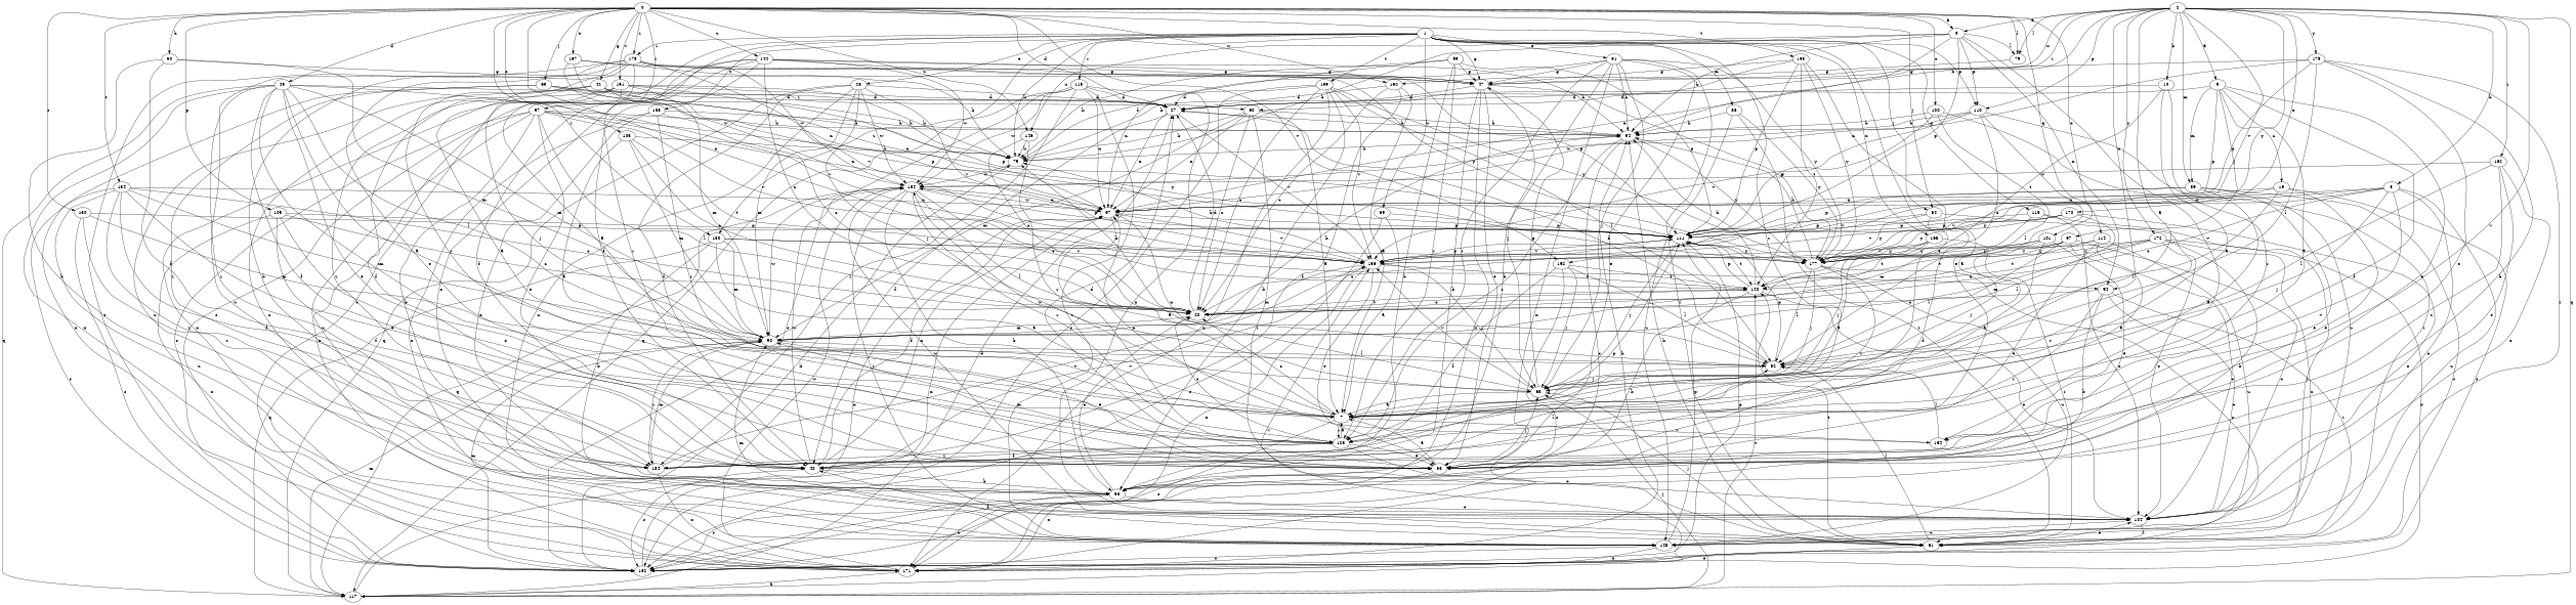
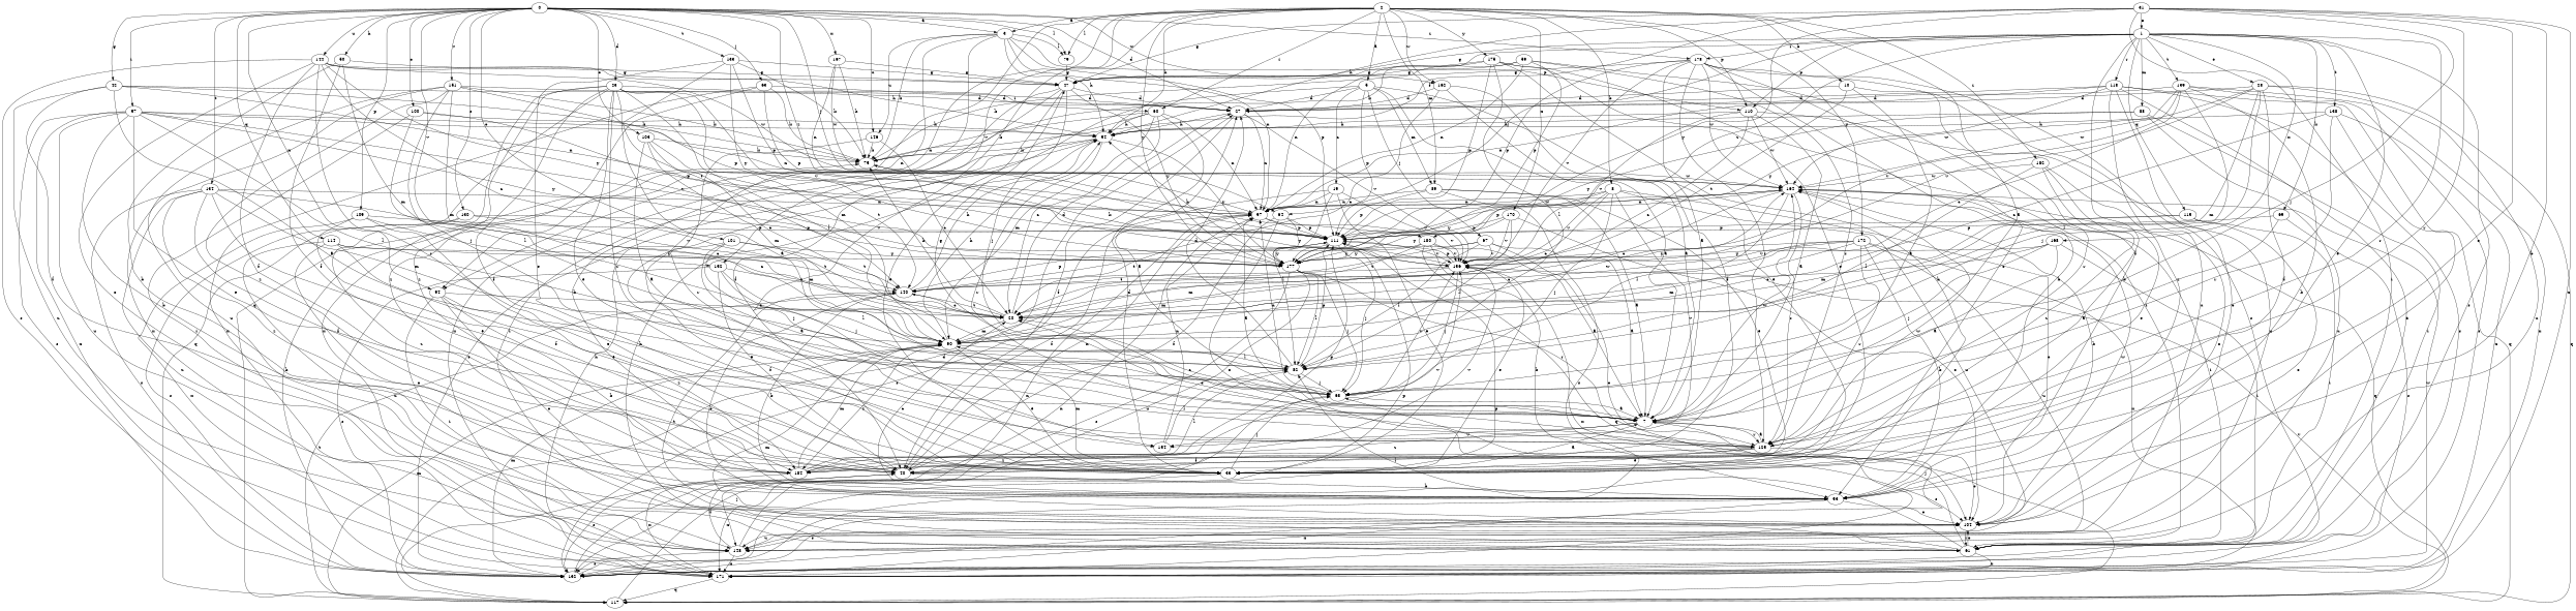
  strict digraph {
    0
    3
    23
    27
    42
    50
    57
    63
    64
    79
    94
    100
    101
    103
    109
    114
    130
    133
    134
    144
    146
    151
    152
    162
    167
    178
    180
    75
    110
    54
    154
    97
    111
    33
    40
    125
    7
    60
    117
    184
    156
    90
    171
    82
    148
    47
    n47 [label=53]
    132
    177
    104
    20
    61
    68
    140
    164
    1
    28
    31
    69
    88
    115
    118
    138
    139
    168
    2
    5
    8
    10
    89
    170
    172
    175
    182
    19
    67
    59
    0 -> 3 [label=a]
    0 -> 23 [label=d]
    0 -> 27 [label=d]
    0 -> 42 [label=g]
    0 -> 50 [label=h]
    0 -> 57 [label=i]
    0 -> 63 [label=j]
    0 -> 64 [label=j]
    0 -> 79 [label=l]
    0 -> 94 [label=n]
    0 -> 100 [label=o]
    0 -> 101 [label=o]
    0 -> 103 [label=o]
    0 -> 109 [label=p]
    0 -> 114 [label=q]
    0 -> 130 [label=s]
    0 -> 133 [label=t]
    0 -> 134 [label=t]
    0 -> 144 [label=u]
    0 -> 146 [label=u]
    0 -> 151 [label=v]
    0 -> 152 [label=v]
    0 -> 162 [label=w]
    0 -> 167 [label=x]
    0 -> 178 [label=z]
    0 -> 180 [label=z]
    3 -> 79 [label=l]
    3 -> 94 [label=n]
    3 -> 146 [label=u]
    3 -> 75 [label=k]
    3 -> 110 [label=p]
    3 -> 54 [label=h]
    3 -> 154 [label=v]
    3 -> 97 [label=n]
    3 -> 111 [label=p]
    23 -> 33 [label=e]
    23 -> 40 [label=f]
    23 -> 125 [label=r]
    23 -> 7 [label=a]
    23 -> 60 [label=i]
    23 -> 117 [label=q]
    23 -> 184 [label=z]
    23 -> 156 [label=v]
    23 -> 90 [label=m]
    23 -> 171 [label=x]
    23 -> 82 [label=l]
    27 -> 54 [label=h]
    27 -> 97 [label=n]
    27 -> 40 [label=f]
    27 -> 156 [label=v]
    42 -> 27 [label=d]
    42 -> 75 [label=k]
    42 -> 97 [label=n]
    42 -> 40 [label=f]
    42 -> 7 [label=a]
    42 -> 148 [label=u]
    50 -> 40 [label=f]
    50 -> 90 [label=m]
    50 -> 47 [label=g]
    50 -> n47 [label=b]
    57 -> 54 [label=h]
    57 -> 97 [label=n]
    57 -> 33 [label=e]
    57 -> 156 [label=v]
    57 -> 171 [label=x]
    57 -> 82 [label=l]
    57 -> 148 [label=u]
    57 -> n47 [label=b]
    57 -> 132 [label=s]
    57 -> 177 [label=y]
    63 -> 27 [label=d]
    63 -> 75 [label=k]
    63 -> 111 [label=p]
    63 -> 184 [label=z]
    63 -> 171 [label=x]
    64 -> 111 [label=p]
    64 -> 40 [label=f]
    64 -> 177 [label=y]
    64 -> 104 [label=o]
    79 -> 47 [label=g]
    94 -> 184 [label=z]
    94 -> n47 [label=b]
    94 -> 104 [label=o]
    94 -> 20 [label=c]
    94 -> 61 [label=i]
    100 -> 54 [label=h]
    100 -> 111 [label=p]
    100 -> 82 [label=l]
    100 -> 61 [label=i]
    101 -> 33 [label=e]
    101 -> 7 [label=a]
    101 -> 177 [label=y]
    101 -> 68 [label=j]
    101 -> 140 [label=t]
    103 -> 75 [label=k]
    103 -> 7 [label=a]
    103 -> 90 [label=m]
    103 -> 20 [label=c]
    103 -> 140 [label=t]
    109 -> 111 [label=p]
    109 -> 33 [label=e]
    109 -> 40 [label=f]
    109 -> 171 [label=x]
    109 -> 20 [label=c]
    114 -> 33 [label=e]
    114 -> 148 [label=u]
    114 -> 177 [label=y]
    114 -> 104 [label=o]
    114 -> 140 [label=t]
    130 -> 111 [label=p]
    130 -> 184 [label=z]
    130 -> 90 [label=m]
    130 -> 132 [label=s]
    133 -> 75 [label=k]
    133 -> 111 [label=p]
    133 -> 33 [label=e]
    133 -> 47 [label=g]
    133 -> 177 [label=y]
    133 -> 140 [label=t]
    134 -> 97 [label=n]
    134 -> 33 [label=e]
    134 -> 40 [label=f]
    134 -> 184 [label=z]
    134 -> 90 [label=m]
    134 -> 148 [label=u]
    134 -> 132 [label=s]
    134 -> 20 [label=c]
    144 -> 54 [label=h]
    144 -> 40 [label=f]
    144 -> 125 [label=r]
    144 -> 47 [label=g]
    144 -> 132 [label=s]
    144 -> 177 [label=y]
    144 -> 104 [label=o]
    144 -> 20 [label=c]
    144 -> 164 [label=w]
    146 -> 75 [label=k]
    146 -> 125 [label=r]
    146 -> 20 [label=c]
    151 -> 27 [label=d]
    151 -> 75 [label=k]
    151 -> 111 [label=p]
    151 -> 184 [label=z]
    151 -> 90 [label=m]
    151 -> 171 [label=x]
    151 -> 148 [label=u]
    151 -> 68 [label=j]
    152 -> 40 [label=f]
    152 -> 82 [label=l]
    152 -> 132 [label=s]
    152 -> 68 [label=j]
    152 -> 140 [label=t]
    162 -> 27 [label=d]
    162 -> 40 [label=f]
    162 -> 7 [label=a]
    162 -> 20 [label=c]
    167 -> 75 [label=k]
    167 -> 97 [label=n]
    167 -> 47 [label=g]
    167 -> 164 [label=w]
    178 -> 111 [label=p]
    178 -> 33 [label=e]
    178 -> 125 [label=r]
    178 -> 7 [label=a]
    178 -> 156 [label=v]
    178 -> 148 [label=u]
    178 -> 47 [label=g]
    178 -> n47 [label=b]
    178 -> 132 [label=s]
    178 -> 164 [label=w]
    180 -> 7 [label=a]
    180 -> 117 [label=q]
    180 -> 156 [label=v]
    180 -> 90 [label=m]
    180 -> n47 [label=b]
    180 -> 177 [label=y]
    75 -> 164 [label=w]
    110 -> 54 [label=h]
    110 -> 7 [label=a]
    110 -> 156 [label=v]
    110 -> 148 [label=u]
    110 -> 20 [label=c]
    110 -> 164 [label=w]
    54 -> 75 [label=k]
    54 -> 125 [label=r]
    54 -> 132 [label=s]
    54 -> 177 [label=y]
    154 -> 97 [label=n]
    154 -> 82 [label=l]
    97 -> 111 [label=p]
    97 -> 40 [label=f]
    97 -> 7 [label=a]
    97 -> 156 [label=v]
    97 -> 164 [label=w]
    111 -> 156 [label=v]
    111 -> 177 [label=y]
    111 -> 68 [label=j]
    111 -> 140 [label=t]
    33 -> 27 [label=d]
    33 -> 7 [label=a]
    33 -> 90 [label=m]
    33 -> 171 [label=x]
    33 -> 68 [label=j]
    40 -> 97 [label=n]
    40 -> 156 [label=v]
    40 -> n47 [label=b]
    40 -> 132 [label=s]
    40 -> 164 [label=w]
    125 -> 33 [label=e]
    125 -> 40 [label=f]
    125 -> 7 [label=a]
    125 -> 184 [label=z]
    125 -> 104 [label=o]
    125 -> 20 [label=c]
    7 -> 154 [label=v]
    7 -> 125 [label=r]
+   7 -> 184 [label=z]
    7 -> 132 [label=s]
    7 -> 20 [label=c]
    7 -> 164 [label=w]
    60 -> 75 [label=k]
    60 -> 54 [label=h]
    60 -> 97 [label=n]
    60 -> 7 [label=a]
    60 -> 90 [label=m]
    60 -> 20 [label=c]
    60 -> 61 [label=i]
    117 -> 27 [label=d]
    117 -> 97 [label=n]
    117 -> 156 [label=v]
    117 -> 90 [label=m]
    117 -> 68 [label=j]
    117 -> 140 [label=t]
    184 -> 111 [label=p]
    184 -> 156 [label=v]
    184 -> 90 [label=m]
    184 -> 171 [label=x]
    184 -> 82 [label=l]
    156 -> 75 [label=k]
    156 -> 111 [label=p]
    156 -> 33 [label=e]
    156 -> 90 [label=m]
    156 -> 171 [label=x]
    156 -> 68 [label=j]
    156 -> 140 [label=t]
    90 -> 54 [label=h]
    90 -> 33 [label=e]
    90 -> 184 [label=z]
    90 -> 82 [label=l]
    90 -> 164 [label=w]
    171 -> 54 [label=h]
    171 -> 117 [label=q]
    171 -> 164 [label=w]
    82 -> 27 [label=d]
    82 -> 111 [label=p]
    82 -> 68 [label=j]
    148 -> 111 [label=p]
    148 -> 40 [label=f]
    148 -> 171 [label=x]
    148 -> 132 [label=s]
    47 -> 27 [label=d]
    47 -> 33 [label=e]
    47 -> 171 [label=x]
    47 -> n47 [label=b]
    47 -> 177 [label=y]
    47 -> 68 [label=j]
    n47 -> 171 [label=x]
    n47 -> 132 [label=s]
    n47 -> 104 [label=o]
    n47 -> 20 [label=c]
    132 -> 75 [label=k]
    132 -> 97 [label=n]
    132 -> 111 [label=p]
    132 -> 90 [label=m]
    177 -> 54 [label=h]
    177 -> 125 [label=r]
    177 -> 82 [label=l]
    177 -> 148 [label=u]
    177 -> 132 [label=s]
    177 -> 68 [label=j]
    104 -> 148 [label=u]
    104 -> 61 [label=i]
    104 -> 164 [label=w]
    20 -> 27 [label=d]
    20 -> 75 [label=k]
    20 -> 90 [label=m]
    20 -> 140 [label=t]
    61 -> 54 [label=h]
    61 -> 90 [label=m]
    61 -> 171 [label=x]
    61 -> 82 [label=l]
    61 -> 104 [label=o]
    61 -> 68 [label=j]
    61 -> 140 [label=t]
    68 -> 97 [label=n]
    68 -> 7 [label=a]
    68 -> 156 [label=v]
    68 -> 47 [label=g]
    140 -> 54 [label=h]
    140 -> 111 [label=p]
    140 -> n47 [label=b]
    140 -> 104 [label=o]
    140 -> 20 [label=c]
    164 -> 97 [label=n]
    164 -> 111 [label=p]
    164 -> 125 [label=r]
    164 -> 117 [label=q]
    164 -> 82 [label=l]
    164 -> n47 [label=b]
    164 -> 20 [label=c]
    164 -> 61 [label=i]
    1 -> 64 [label=j]
    1 -> 178 [label=i]
    1 -> 180 [label=z]
    1 -> 75 [label=k]
    1 -> 110 [label=p]
    1 -> 33 [label=e]
    1 -> 40 [label=f]
    1 -> 125 [label=r]
    1 -> 47 [label=g]
    1 -> 132 [label=s]
    1 -> 28 [label=e]
-   1 -> 31 [label=e]
+   31 -> 1 [label=e]
    1 -> 69 [label=k]
    1 -> 88 [label=m]
    1 -> 115 [label=q]
    1 -> 118 [label=r]
    1 -> 138 [label=t]
    1 -> 139 [label=t]
    1 -> 168 [label=x]
    28 -> 27 [label=d]
    28 -> 40 [label=f]
    28 -> 117 [label=q]
    28 -> 156 [label=v]
    28 -> 90 [label=m]
    28 -> 148 [label=u]
    28 -> 68 [label=j]
    28 -> 164 [label=w]
    31 -> 75 [label=f]
    31 -> 54 [label=h]
    31 -> 33 [label=e]
    31 -> 125 [label=r]
    31 -> 171 [label=x]
    31 -> 47 [label=g]
    31 -> n47 [label=b]
    31 -> 177 [label=y]
    31 -> 61 [label=i]
    31 -> 68 [label=j]
    69 -> 111 [label=p]
    69 -> 7 [label=a]
    69 -> 132 [label=s]
    88 -> 54 [label=h]
    88 -> 148 [label=u]
    88 -> 177 [label=y]
    88 -> 61 [label=i]
    115 -> 111 [label=p]
    115 -> 90 [label=m]
    115 -> 104 [label=o]
    115 -> 61 [label=i]
    118 -> 27 [label=d]
    118 -> 97 [label=n]
    118 -> 117 [label=q]
    118 -> 184 [label=z]
    118 -> 132 [label=s]
    118 -> 104 [label=o]
    118 -> 61 [label=i]
    118 -> 164 [label=w]
    138 -> 54 [label=h]
    138 -> 125 [label=r]
    138 -> 171 [label=x]
    138 -> 104 [label=o]
    138 -> 20 [label=c]
    139 -> 27 [label=d]
    139 -> 156 [label=v]
    139 -> 171 [label=x]
    139 -> 82 [label=l]
    139 -> n47 [label=b]
    139 -> 132 [label=s]
    139 -> 177 [label=y]
    139 -> 20 [label=c]
    168 -> 7 [label=a]
    168 -> 177 [label=y]
    168 -> 20 [label=c]
    168 -> 61 [label=i]
    168 -> 68 [label=j]
    2 -> 3 [label=a]
    2 -> 79 [label=l]
    2 -> 94 [label=n]
    2 -> 152 [label=v]
    2 -> 162 [label=w]
    2 -> 110 [label=p]
    2 -> 54 [label=h]
    2 -> 154 [label=v]
    2 -> 7 [label=a]
    2 -> 60 [label=i]
    2 -> 117 [label=q]
    2 -> 177 [label=y]
    2 -> 5 [label=a]
    2 -> 8 [label=b]
    2 -> 10 [label=b]
    2 -> 89 [label=m]
    2 -> 170 [label=x]
    2 -> 172 [label=y]
    2 -> 175 [label=y]
    2 -> 182 [label=z]
    5 -> 27 [label=d]
    5 -> 111 [label=p]
    5 -> 33 [label=e]
    5 -> 40 [label=f]
    5 -> 7 [label=a]
    5 -> 89 [label=m]
    5 -> 19 [label=c]
    5 -> 67 [label=j]
    8 -> 154 [label=v]
    8 -> 97 [label=n]
    8 -> 156 [label=v]
    8 -> 148 [label=u]
    8 -> 177 [label=y]
    8 -> 104 [label=o]
    8 -> 20 [label=c]
    8 -> 68 [label=j]
    10 -> 27 [label=d]
    10 -> 125 [label=r]
    10 -> 7 [label=a]
    10 -> 140 [label=t]
    89 -> 97 [label=n]
    89 -> 111 [label=p]
    89 -> 33 [label=e]
    89 -> 7 [label=a]
    89 -> 132 [label=s]
    170 -> 111 [label=p]
    170 -> 156 [label=v]
    170 -> 82 [label=l]
    170 -> 177 [label=y]
    170 -> 104 [label=o]
    172 -> 125 [label=r]
    172 -> 156 [label=v]
    172 -> 90 [label=m]
    172 -> 171 [label=x]
    172 -> 148 [label=u]
    172 -> n47 [label=b]
    172 -> 177 [label=y]
    172 -> 20 [label=c]
    175 -> 97 [label=n]
    175 -> 111 [label=p]
    175 -> 33 [label=e]
    175 -> 82 [label=l]
    175 -> 47 [label=g]
    175 -> n47 [label=b]
    175 -> 61 [label=i]
    182 -> 33 [label=e]
    182 -> 184 [label=z]
    182 -> 82 [label=l]
    182 -> 104 [label=o]
    182 -> 164 [label=w]
    19 -> 97 [label=n]
    19 -> 33 [label=e]
    19 -> 156 [label=v]
    19 -> 82 [label=l]
    19 -> 132 [label=s]
    67 -> 7 [label=a]
    67 -> 156 [label=v]
    67 -> 82 [label=l]
    67 -> 177 [label=y]
    67 -> 104 [label=o]
    67 -> 140 [label=t]
    59 -> 75 [label=k]
    59 -> 97 [label=n]
    59 -> 111 [label=p]
    59 -> 125 [label=r]
    59 -> 47 [label=g]
    59 -> n47 [label=b]
  }
